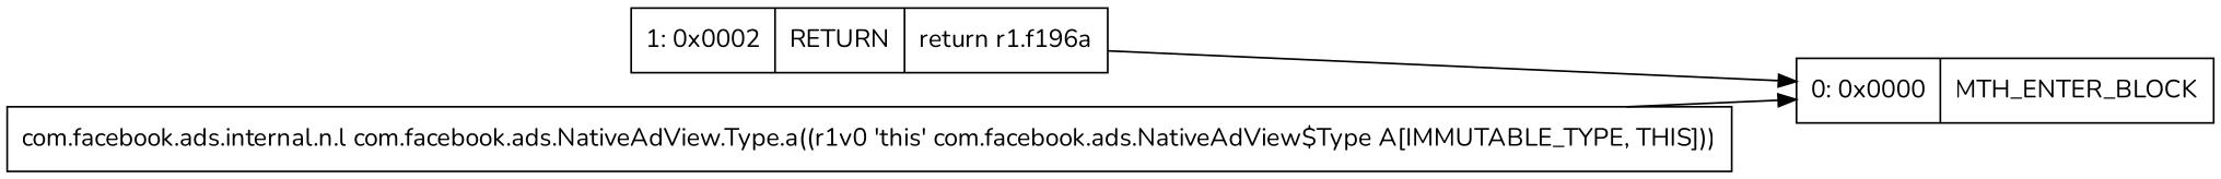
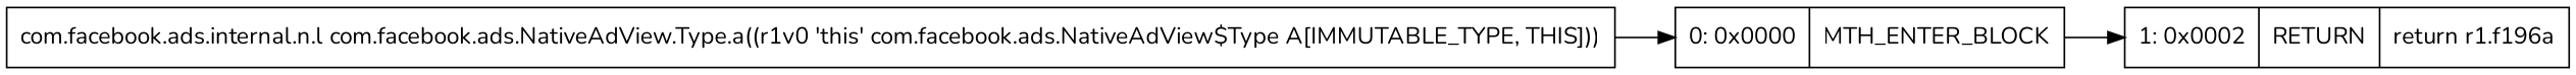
  digraph {
    rankdir=LR
    fontname=Nunito
    node [shape=record fontname=Nunito]
    edge [fontname=Nunito]
    n1 [label="{0\:\ 0x0000|MTH_ENTER_BLOCK\l}"]
    n2 [label="{1\:\ 0x0002|RETURN\l|return r1.f196a\l}"]
    n3 [label="{com.facebook.ads.internal.n.l com.facebook.ads.NativeAdView.Type.a((r1v0 'this' com.facebook.ads.NativeAdView$Type A[IMMUTABLE_TYPE, THIS])) }"]
-   n2 -> n1
+   n1 -> n2
    n3 -> n1
  }
